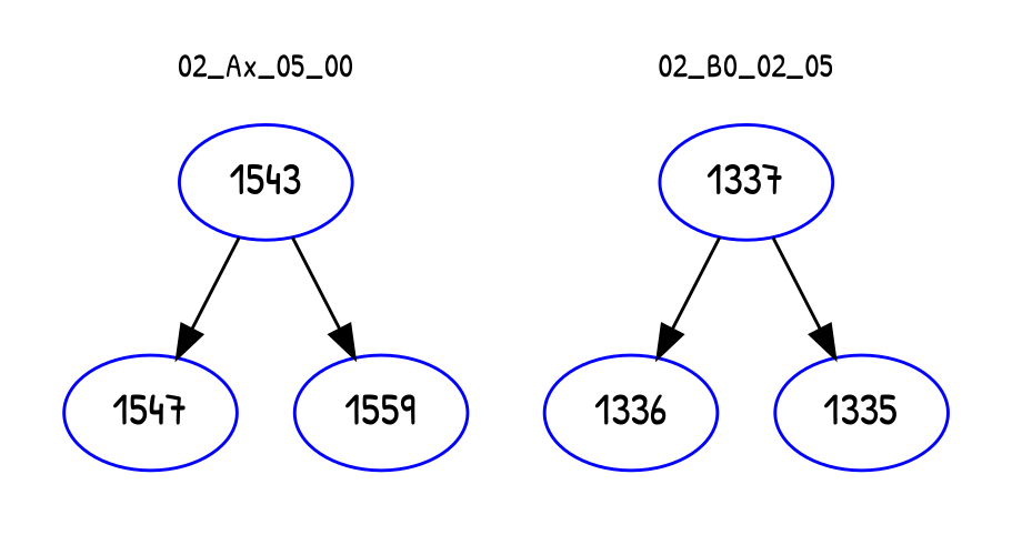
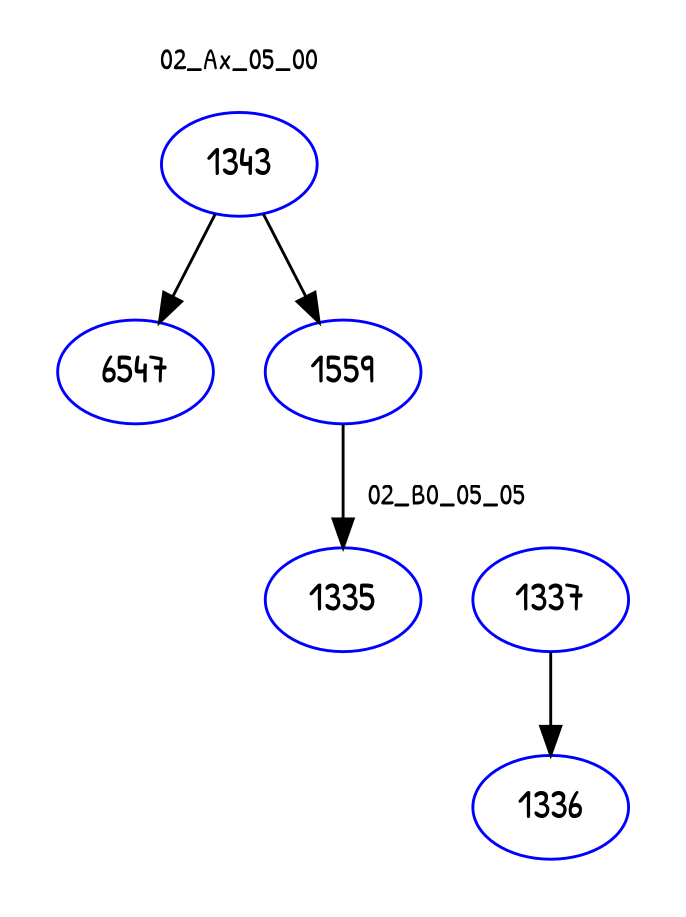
  digraph {
    fontname="Patrick Hand"
    node [color=blue fontname="Patrick Hand"]
    edge [color=black fontname="Patrick Hand"]
-   n1 [label=1543]
-   n2 [label=1547]
+   n1 [label=1343]
+   n2 [label=6547]
    n3 [label=1559]
    n4 [label=1337]
    n5 [label=1336]
    n6 [label=1335]
    subgraph cluster_1 {
      color=white
      fontsize=10
      label="02_Ax_05_00"
      n1
      n2
      n3
    }
    subgraph cluster_2 {
      color=white
      fontsize=10
-     label="02_B0_02_05"
+     label="02_B0_05_05"
      n4
      n5
      n6
    }
    n1 -> n2
    n1 -> n3
    n4 -> n5
-   n4 -> n6
+   n3 -> n6
  }
